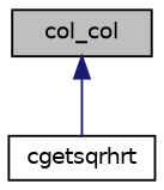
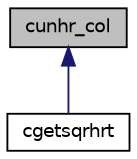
  digraph {
    rankdir=TB
    node [color=black fontname=Helvetica fontsize=10 shape=record style=filled]
-   n1 [fillcolor=grey75 fontcolor=black height=0.2 label=col_col width=0.4]
+   n1 [fillcolor=grey75 fontcolor=black height=0.2 label=cunhr_col width=0.4]
    n2 [fillcolor=white height=0.2 label=cgetsqrhrt width=0.4]
    n1 -> n2 [color=midnightblue dir=back fontname=Helvetica fontsize=10 labelfontname=Helvetica labelfontsize=10 style=solid]
  }
